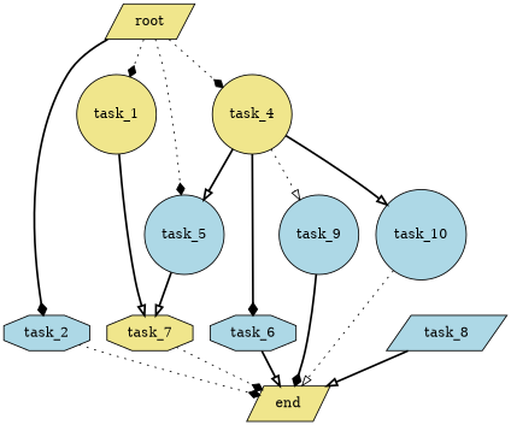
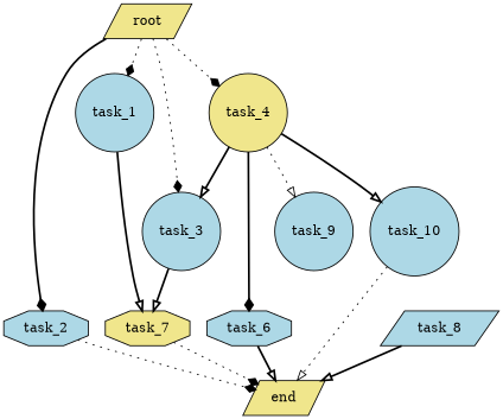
  digraph {
    node [fillcolor=lightblue shape=circle style=filled]
    edge [arrowhead=diamond style=bold]
    root [fillcolor=khaki shape=parallelogram]
-   task_1 [fillcolor=khaki]
+   task_1
    task_2 [shape=octagon]
-   task_3 [label=task_5]
+   task_3
    task_4 [fillcolor=khaki]
    task_7 [fillcolor=khaki shape=octagon]
    end [fillcolor=khaki shape=parallelogram]
    task_6 [shape=octagon]
    task_9
    task_10
    task_8 [shape=parallelogram]
    root -> task_1 [style=dotted]
    root -> task_2
    root -> task_3 [style=dotted]
    root -> task_4 [style=dotted]
    task_1 -> task_7 [arrowhead=onormal]
    task_2 -> end [style=dotted]
    task_3 -> task_7 [arrowhead=onormal]
    task_4 -> task_3 [arrowhead=onormal]
    task_4 -> task_6
    task_4 -> task_9 [arrowhead=onormal style=dotted]
    task_4 -> task_10 [arrowhead=onormal]
    task_7 -> end [style=dotted]
    task_6 -> end [arrowhead=onormal]
-   task_9 -> end
    task_10 -> end [arrowhead=onormal style=dotted]
    task_8 -> end [arrowhead=onormal]
  }
